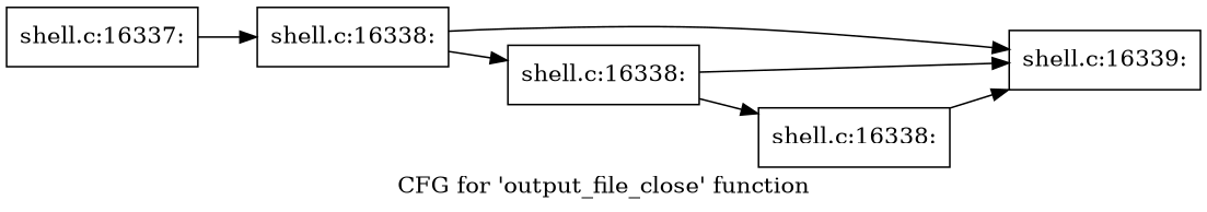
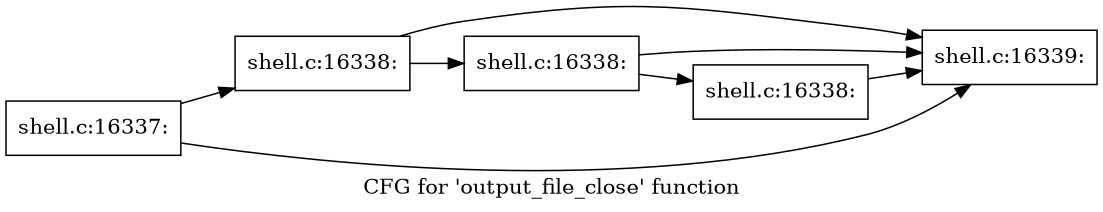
  digraph {
    label="CFG for 'output_file_close' function"
    rankdir=LR
    node [shape=record]
    n1 [label="{shell.c:16337:}"]
    n2 [label="{shell.c:16338:}"]
    n3 [label="{shell.c:16339:}"]
    n4 [label="{shell.c:16338:}"]
    n5 [label="{shell.c:16338:}"]
    n1 -> n2
+   n1 -> n3
    n2 -> n3
    n2 -> n4
    n4 -> n3
    n4 -> n5
    n5 -> n3
  }
